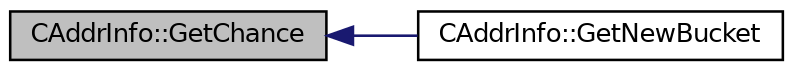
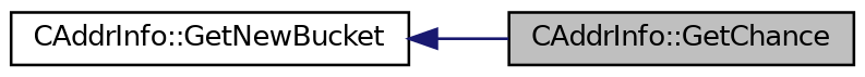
  digraph {
    rankdir=LR
    node [color=black fontname=Helvetica fontsize=10 shape=record style=filled]
    n1 [fillcolor=grey75 fontcolor=black height=0.2 label="CAddrInfo::GetChance" width=0.4]
    n2 [fillcolor=white height=0.2 label="CAddrInfo::GetNewBucket" width=0.4]
-   n1 -> n2 [color=midnightblue dir=back fontname=Helvetica fontsize=10 labelfontname=Helvetica labelfontsize=10 style=solid]
+   n2 -> n1 [color=midnightblue dir=back fontname=Helvetica fontsize=10 labelfontname=Helvetica labelfontsize=10 style=solid]
  }
